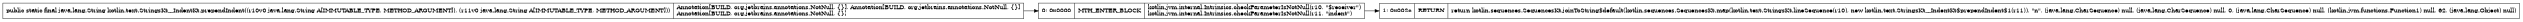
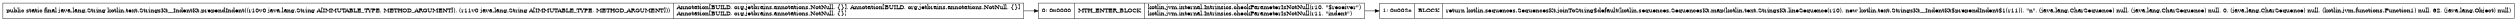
  digraph {
    rankdir=LR
    node [shape=record]
    n1 [label="{0\:\ 0x0000|MTH_ENTER_BLOCK\l|kotlin.jvm.internal.Intrinsics.checkParameterIsNotNull(r10, \"$receiver\")\lkotlin.jvm.internal.Intrinsics.checkParameterIsNotNull(r11, \"indent\")\l}"]
-   n2 [label="{1\:\ 0x002c|RETURN\l|return kotlin.sequences.SequencesKt.joinToString$default(kotlin.sequences.SequencesKt.map(kotlin.text.StringsKt.lineSequence(r10), new kotlin.text.StringsKt__IndentKt$prependIndent$1(r11)), \"n\", (java.lang.CharSequence) null, (java.lang.CharSequence) null, 0, (java.lang.CharSequence) null, (kotlin.jvm.functions.Function1) null, 62, (java.lang.Object) null)\l}"]
+   n2 [label="{1\:\ 0x002c|BLOCK\l|return kotlin.sequences.SequencesKt.joinToString$default(kotlin.sequences.SequencesKt.map(kotlin.text.StringsKt.lineSequence(r10), new kotlin.text.StringsKt__IndentKt$prependIndent$1(r11)), \"n\", (java.lang.CharSequence) null, (java.lang.CharSequence) null, 0, (java.lang.CharSequence) null, (kotlin.jvm.functions.Function1) null, 62, (java.lang.Object) null)\l}"]
    n3 [label="{public static final java.lang.String kotlin.text.StringsKt__IndentKt.prependIndent((r10v0 java.lang.String A[IMMUTABLE_TYPE, METHOD_ARGUMENT]), (r11v0 java.lang.String A[IMMUTABLE_TYPE, METHOD_ARGUMENT]))  | Annotation[BUILD, org.jetbrains.annotations.NotNull, \{\}], Annotation[BUILD, org.jetbrains.annotations.NotNull, \{\}]\lAnnotation[BUILD, org.jetbrains.annotations.NotNull, \{\}]\l}"]
    n1 -> n2
    n3 -> n1
  }
